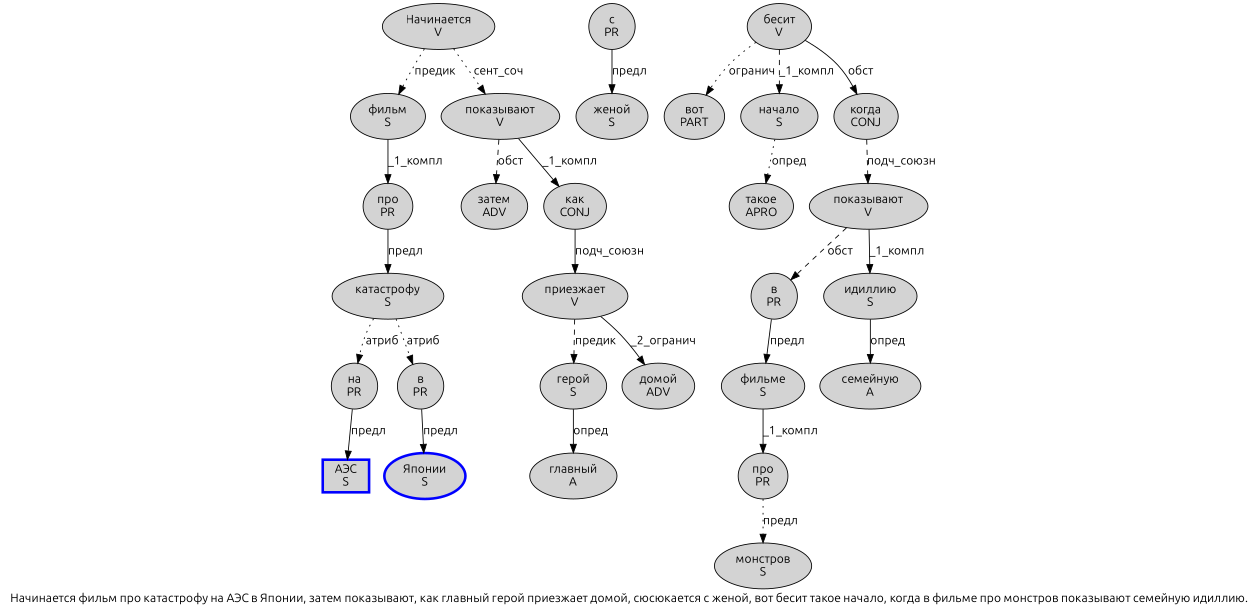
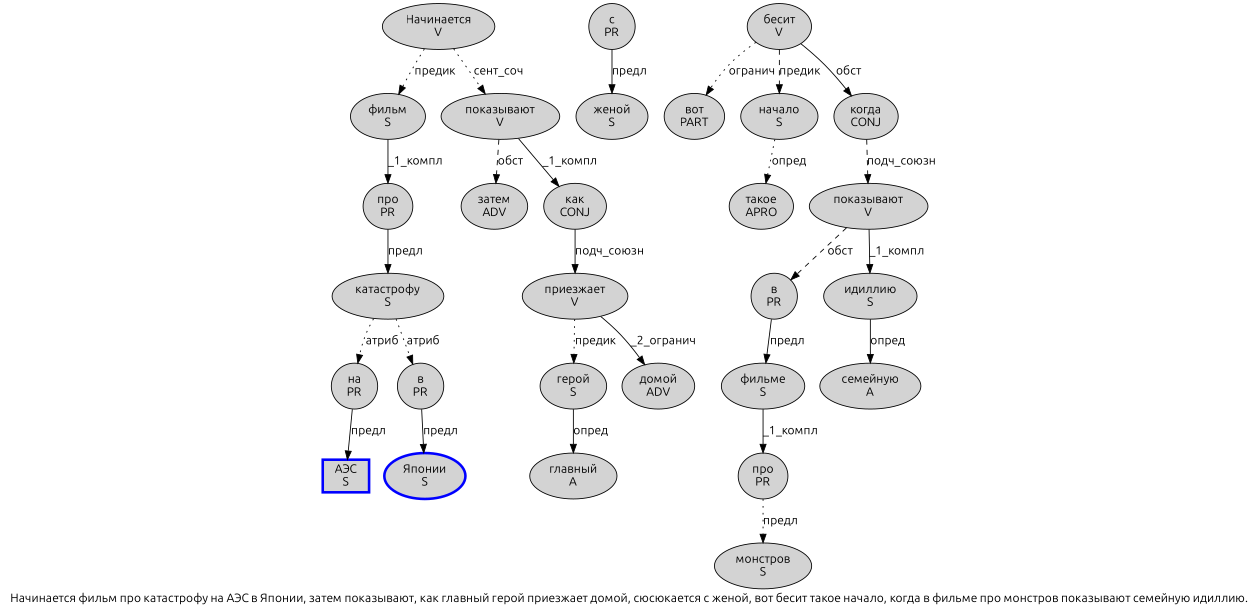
  digraph {
    fontname=Ubuntu
    label="Начинается фильм про катастрофу на АЭС в Японии, затем показывают, как главный герой приезжает домой, сюсюкается с женой, вот бесит такое начало, когда в фильме про монстров показывают семейную идиллию."
    node [fillcolor=lightgray fontname=Ubuntu penwidth=1 shape=ellipse style=filled]
    edge [fontname=Ubuntu style=solid]
    n1 [label="Начинается\nV"]
    n2 [label="фильм\nS"]
    n3 [label="показывают\nV"]
    n4 [label="про\nPR"]
    n5 [label="затем\nADV"]
    n6 [label="как\nCONJ"]
    n7 [label="катастрофу\nS"]
    n8 [label="на\nPR"]
    n9 [label="в\nPR"]
    n10 [color=blue label="АЭС\nS" penwidth=3 shape=box]
    n11 [color=blue label="Японии\nS" penwidth=3]
    n12 [label="приезжает\nV"]
    n13 [label="герой\nS"]
    n14 [label="домой\nADV"]
    n15 [label="главный\nA"]
    n16 [label="с\nPR"]
    n17 [label="женой\nS"]
    n18 [label="бесит\nV"]
    n19 [label="вот\nPART"]
    n20 [label="начало\nS"]
    n21 [label="когда\nCONJ"]
    n22 [label="такое\nAPRO"]
    n23 [label="показывают\nV"]
    n24 [label="в\nPR"]
    n25 [label="идиллию\nS"]
    n26 [label="фильме\nS"]
    n27 [label="про\nPR"]
    n28 [label="монстров\nS"]
    n29 [label="семейную\nA"]
    n1 -> n2 [label="предик" style=dotted]
    n1 -> n3 [label="сент_соч" style=dotted]
    n2 -> n4 [label="_1_компл"]
    n3 -> n5 [label="обст" style=dashed]
    n3 -> n6 [label="_1_компл"]
    n4 -> n7 [label="предл"]
    n6 -> n12 [label="подч_союзн"]
    n7 -> n8 [label="атриб" style=dotted]
    n7 -> n9 [label="атриб" style=dotted]
    n8 -> n10 [label="предл"]
    n9 -> n11 [label="предл"]
-   n12 -> n13 [label="предик" style=dashed]
+   n12 -> n13 [label="предик" style=dotted]
    n12 -> n14 [label="_2_огранич"]
    n13 -> n15 [label="опред"]
    n16 -> n17 [label="предл"]
    n18 -> n19 [label="огранич" style=dotted]
-   n18 -> n20 [label="_1_компл" style=dashed]
+   n18 -> n20 [label="предик" style=dashed]
    n18 -> n21 [label="обст"]
    n20 -> n22 [label="опред" style=dotted]
    n21 -> n23 [label="подч_союзн" style=dashed]
    n23 -> n24 [label="обст" style=dashed]
    n23 -> n25 [label="_1_компл"]
    n24 -> n26 [label="предл"]
    n25 -> n29 [label="опред"]
    n26 -> n27 [label="_1_компл"]
    n27 -> n28 [label="предл" style=dotted]
  }
